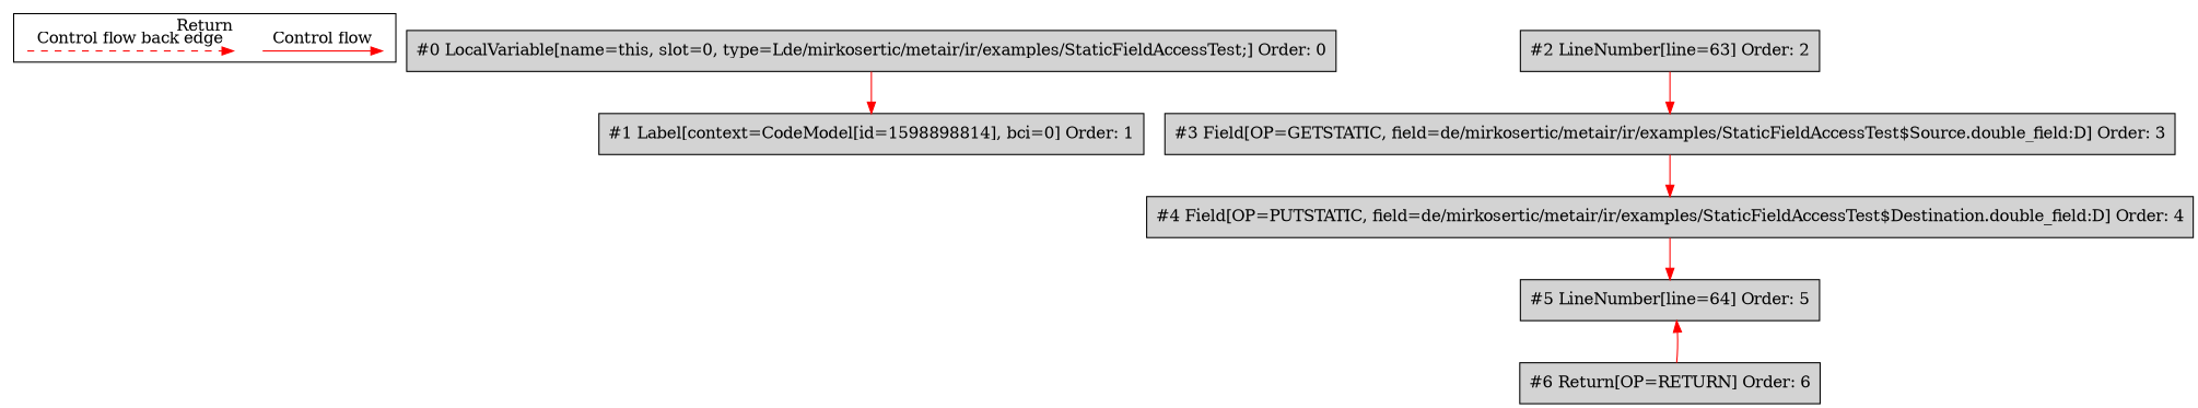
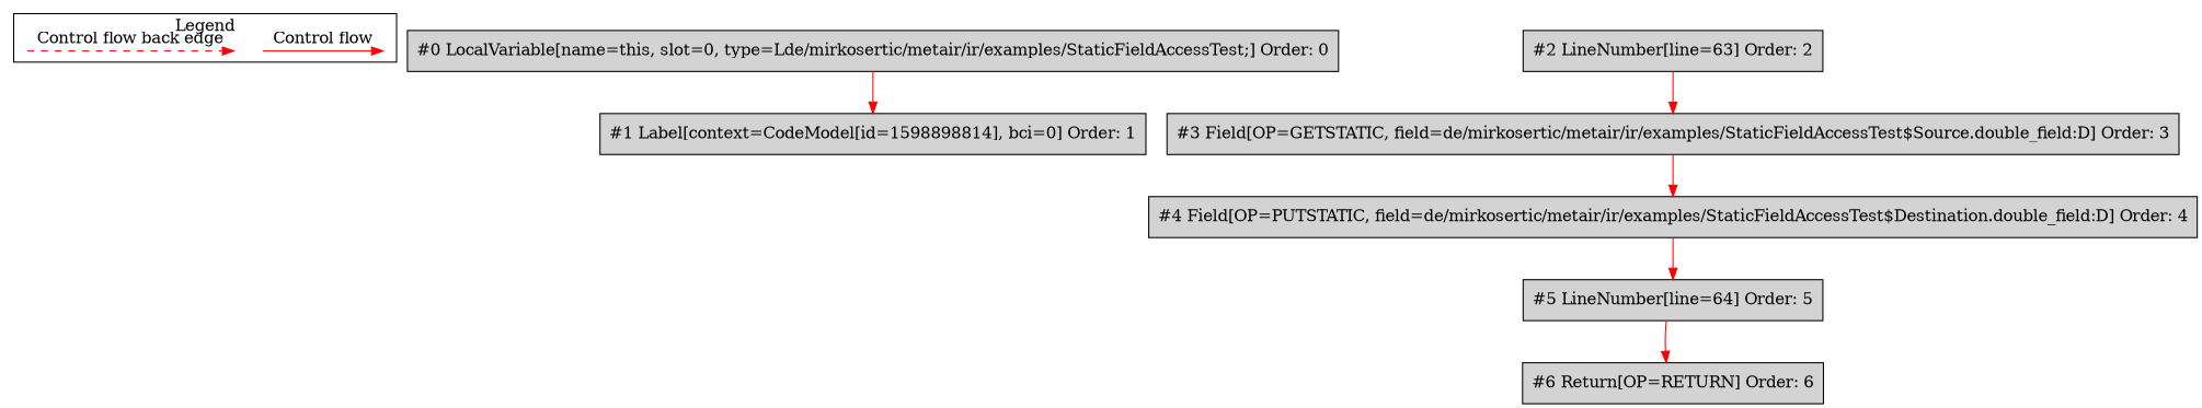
  digraph {
    node [shape=box style=filled fillcolor=lightgrey]
    edge [color=red]
    c0 [shape=point style=invis fillcolor=""]
    c1 [shape=point style=invis fillcolor=""]
    c2 [shape=point style=invis fillcolor=""]
    c3 [shape=point style=invis fillcolor=""]
    n5 [label="#0 LocalVariable[name=this, slot=0, type=Lde/mirkosertic/metair/ir/examples/StaticFieldAccessTest;] Order: 0"]
    n6 [label="#1 Label[context=CodeModel[id=1598898814], bci=0] Order: 1"]
    n7 [label="#2 LineNumber[line=63] Order: 2"]
    n8 [label="#3 Field[OP=GETSTATIC, field=de/mirkosertic/metair/ir/examples/StaticFieldAccessTest$Source.double_field:D] Order: 3"]
    n9 [label="#4 Field[OP=PUTSTATIC, field=de/mirkosertic/metair/ir/examples/StaticFieldAccessTest$Destination.double_field:D] Order: 4"]
    n10 [label="#5 LineNumber[line=64] Order: 5"]
    n11 [label="#6 Return[OP=RETURN] Order: 6"]
    subgraph cluster_1 {
-     label=Return
+     label=Legend
      subgraph sub_2 {
        label=Legend
        rank=same
        c0
        c1
        c2
        c3
      }
    }
    c0 -> c1 [label="Control flow" style=solid]
    c2 -> c3 [label="Control flow back edge" style=dashed]
    n5 -> n6
    n7 -> n8
    n8 -> n9
    n9 -> n10
-   n11 -> n10
+   n10 -> n11
  }
